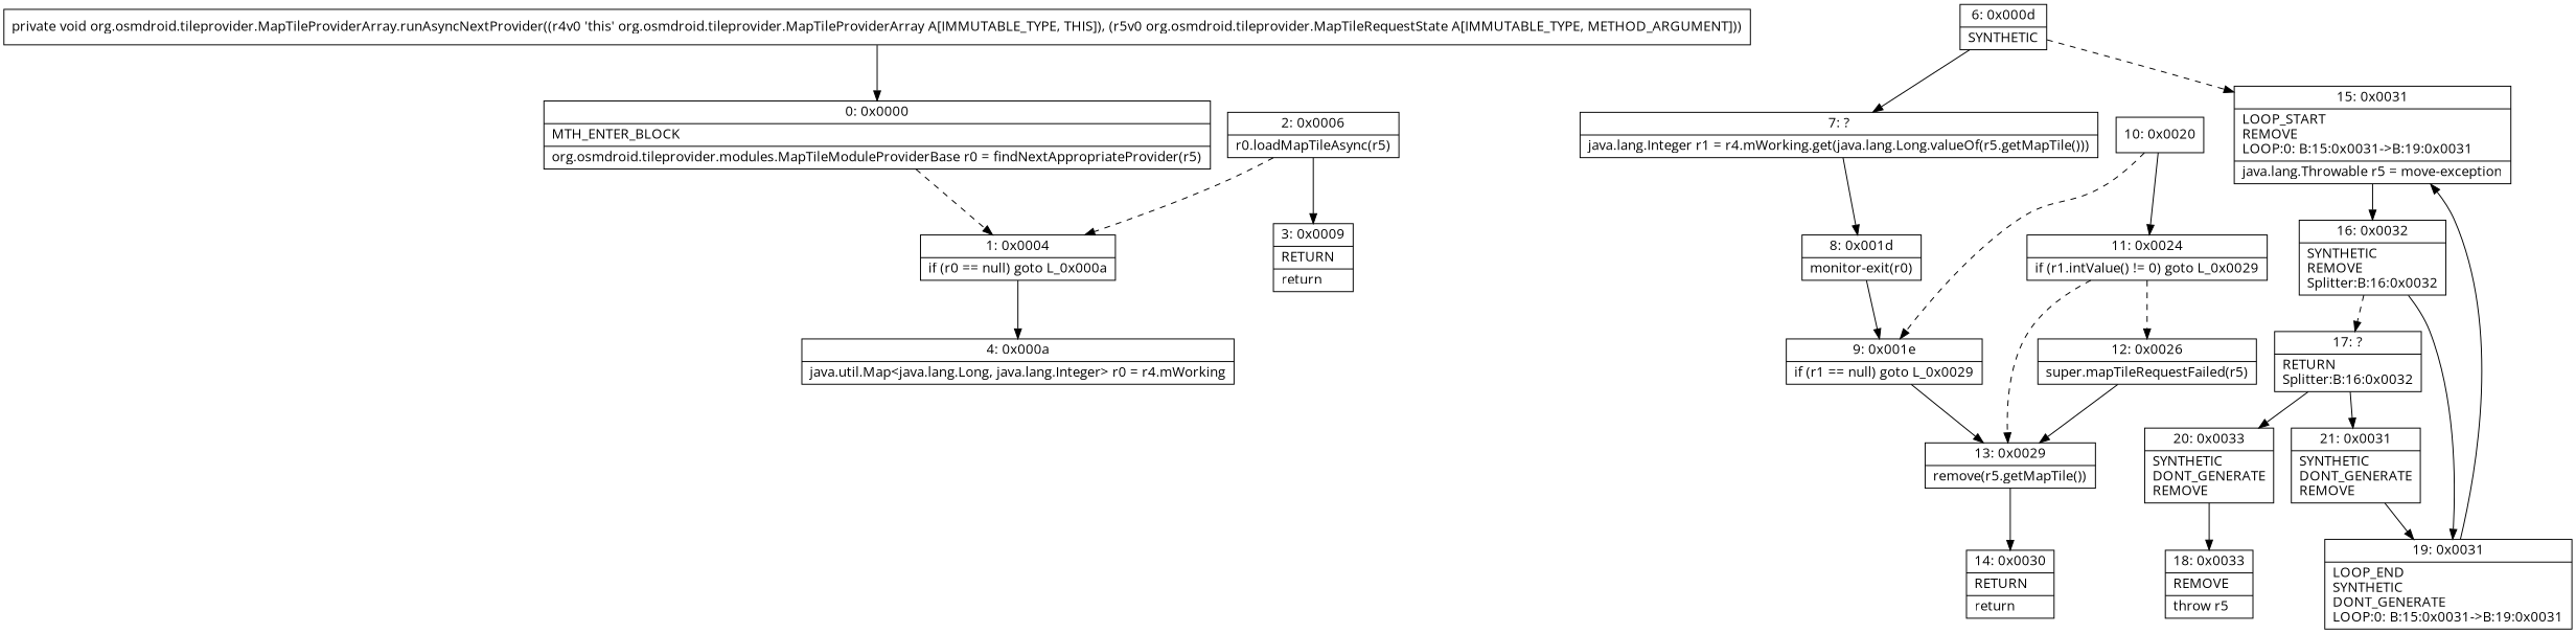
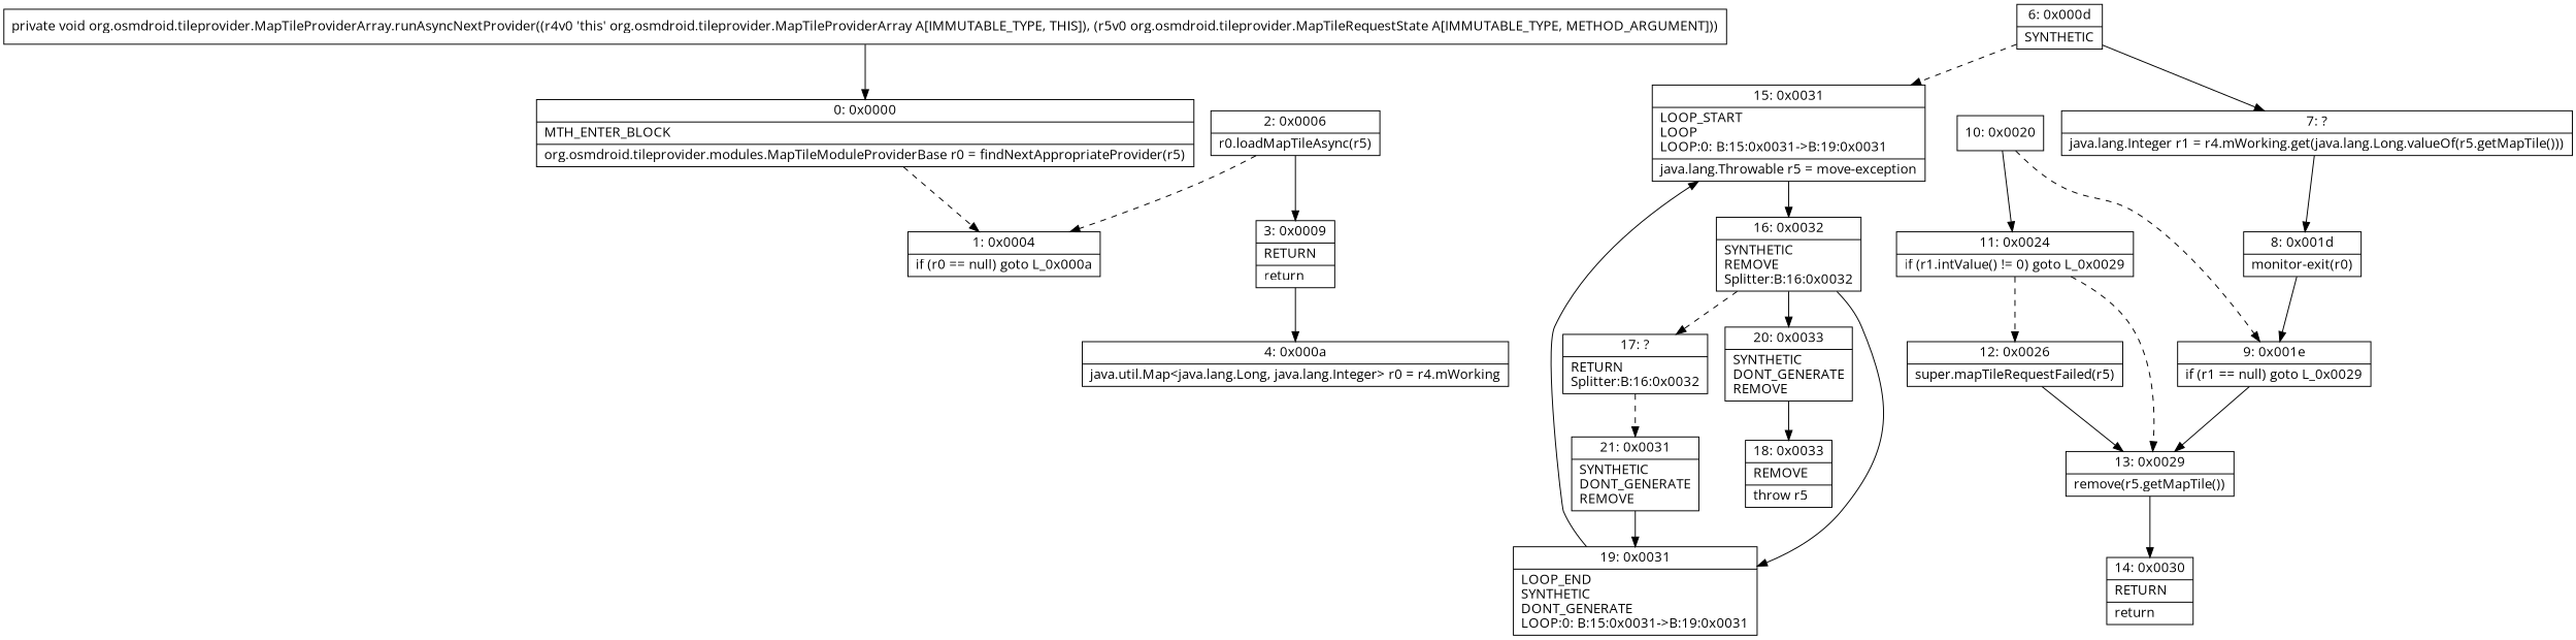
  digraph {
    fontname="Open Sans"
    node [fontname="Open Sans" shape=record]
    edge [fontname="Open Sans"]
    n1 [label="{0\:\ 0x0000|MTH_ENTER_BLOCK\l|org.osmdroid.tileprovider.modules.MapTileModuleProviderBase r0 = findNextAppropriateProvider(r5)\l}"]
    n2 [label="{1\:\ 0x0004|if (r0 == null) goto L_0x000a\l}"]
    n3 [label="{4\:\ 0x000a|java.util.Map\<java.lang.Long, java.lang.Integer\> r0 = r4.mWorking\l}"]
    n4 [label="{2\:\ 0x0006|r0.loadMapTileAsync(r5)\l}"]
    n5 [label="{3\:\ 0x0009|RETURN\l|return\l}"]
    n6 [label="{6\:\ 0x000d|SYNTHETIC\l}"]
    n7 [label="{7\:\ ?|java.lang.Integer r1 = r4.mWorking.get(java.lang.Long.valueOf(r5.getMapTile()))\l}"]
-   n8 [label="{15\:\ 0x0031|LOOP_START\lREMOVE\lLOOP:0: B:15:0x0031\-\>B:19:0x0031\l|java.lang.Throwable r5 = move\-exception\l}"]
+   n8 [label="{15\:\ 0x0031|LOOP_START\lLOOP\lLOOP:0: B:15:0x0031\-\>B:19:0x0031\l|java.lang.Throwable r5 = move\-exception\l}"]
    n9 [label="{8\:\ 0x001d|monitor\-exit(r0)\l}"]
    n10 [label="{16\:\ 0x0032|SYNTHETIC\lREMOVE\lSplitter:B:16:0x0032\l}"]
    n11 [label="{9\:\ 0x001e|if (r1 == null) goto L_0x0029\l}"]
    n12 [label="{13\:\ 0x0029|remove(r5.getMapTile())\l}"]
    n13 [label="{10\:\ 0x0020}"]
    n14 [label="{11\:\ 0x0024|if (r1.intValue() != 0) goto L_0x0029\l}"]
    n15 [label="{14\:\ 0x0030|RETURN\l|return\l}"]
    n16 [label="{12\:\ 0x0026|super.mapTileRequestFailed(r5)\l}"]
    n17 [label="{17\:\ ?|RETURN\lSplitter:B:16:0x0032\l}"]
    n18 [label="{19\:\ 0x0031|LOOP_END\lSYNTHETIC\lDONT_GENERATE\lLOOP:0: B:15:0x0031\-\>B:19:0x0031\l}"]
    n19 [label="{20\:\ 0x0033|SYNTHETIC\lDONT_GENERATE\lREMOVE\l}"]
    n20 [label="{21\:\ 0x0031|SYNTHETIC\lDONT_GENERATE\lREMOVE\l}"]
    n21 [label="{18\:\ 0x0033|REMOVE\l|throw r5\l}"]
    n22 [label="{private void org.osmdroid.tileprovider.MapTileProviderArray.runAsyncNextProvider((r4v0 'this' org.osmdroid.tileprovider.MapTileProviderArray A[IMMUTABLE_TYPE, THIS]), (r5v0 org.osmdroid.tileprovider.MapTileRequestState A[IMMUTABLE_TYPE, METHOD_ARGUMENT])) }"]
    n1 -> n2 [style=dashed]
-   n2 -> n3
+   n5 -> n3
    n4 -> n2 [style=dashed]
    n4 -> n5
    n6 -> n7
    n6 -> n8 [style=dashed]
    n7 -> n9
    n8 -> n10
    n9 -> n11
    n10 -> n17 [style=dashed]
    n10 -> n18
    n11 -> n12
    n12 -> n15
    n13 -> n11 [style=dashed]
    n13 -> n14
    n14 -> n12 [style=dashed]
    n14 -> n16 [style=dashed]
    n16 -> n12
-   n17 -> n19
-   n17 -> n20
+   n10 -> n19
+   n17 -> n20 [style=dashed]
    n18 -> n8
    n19 -> n21
    n20 -> n18
    n22 -> n1
  }
